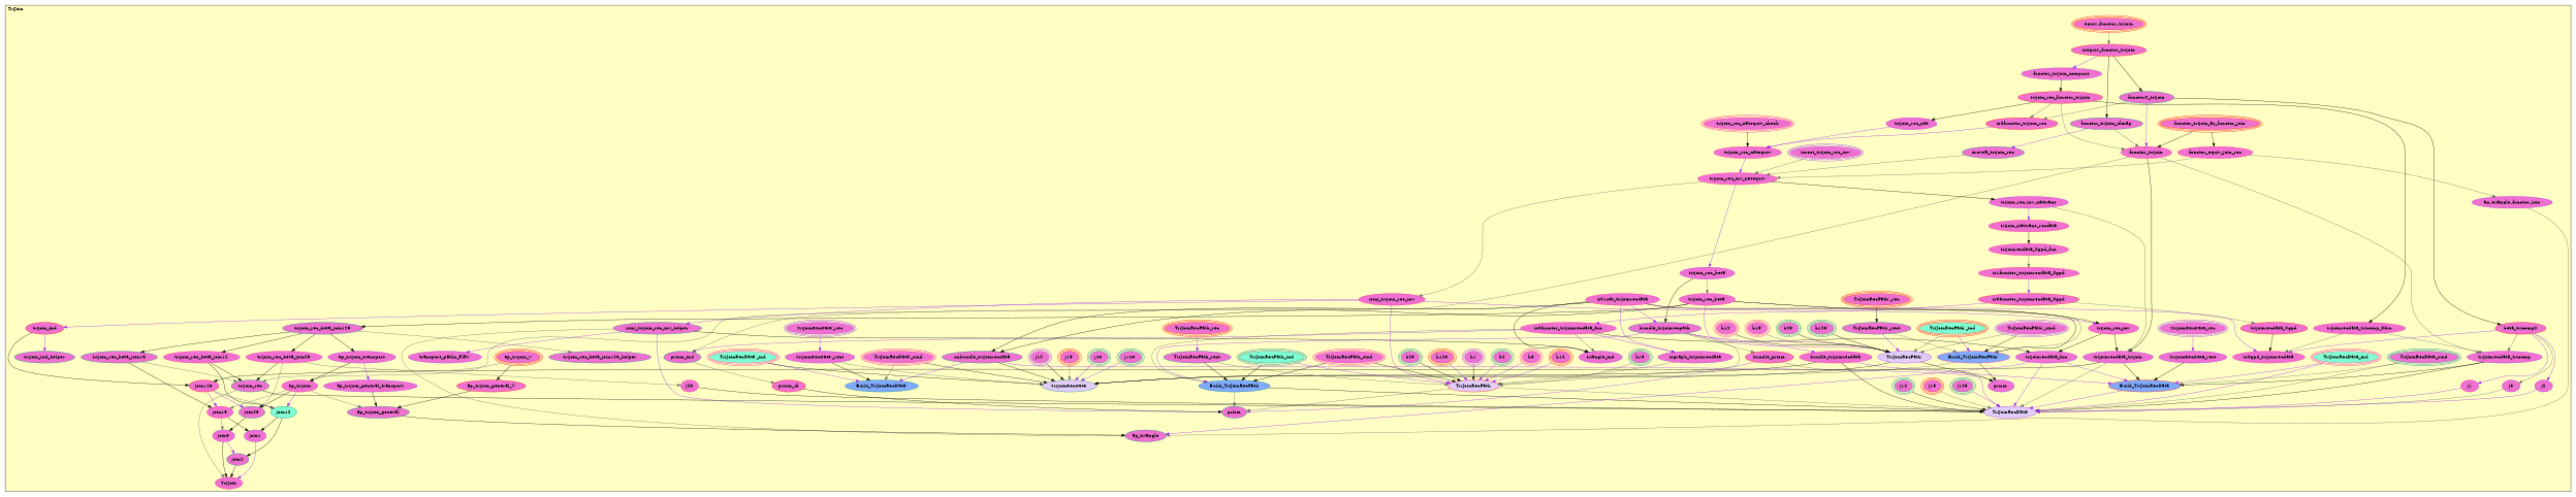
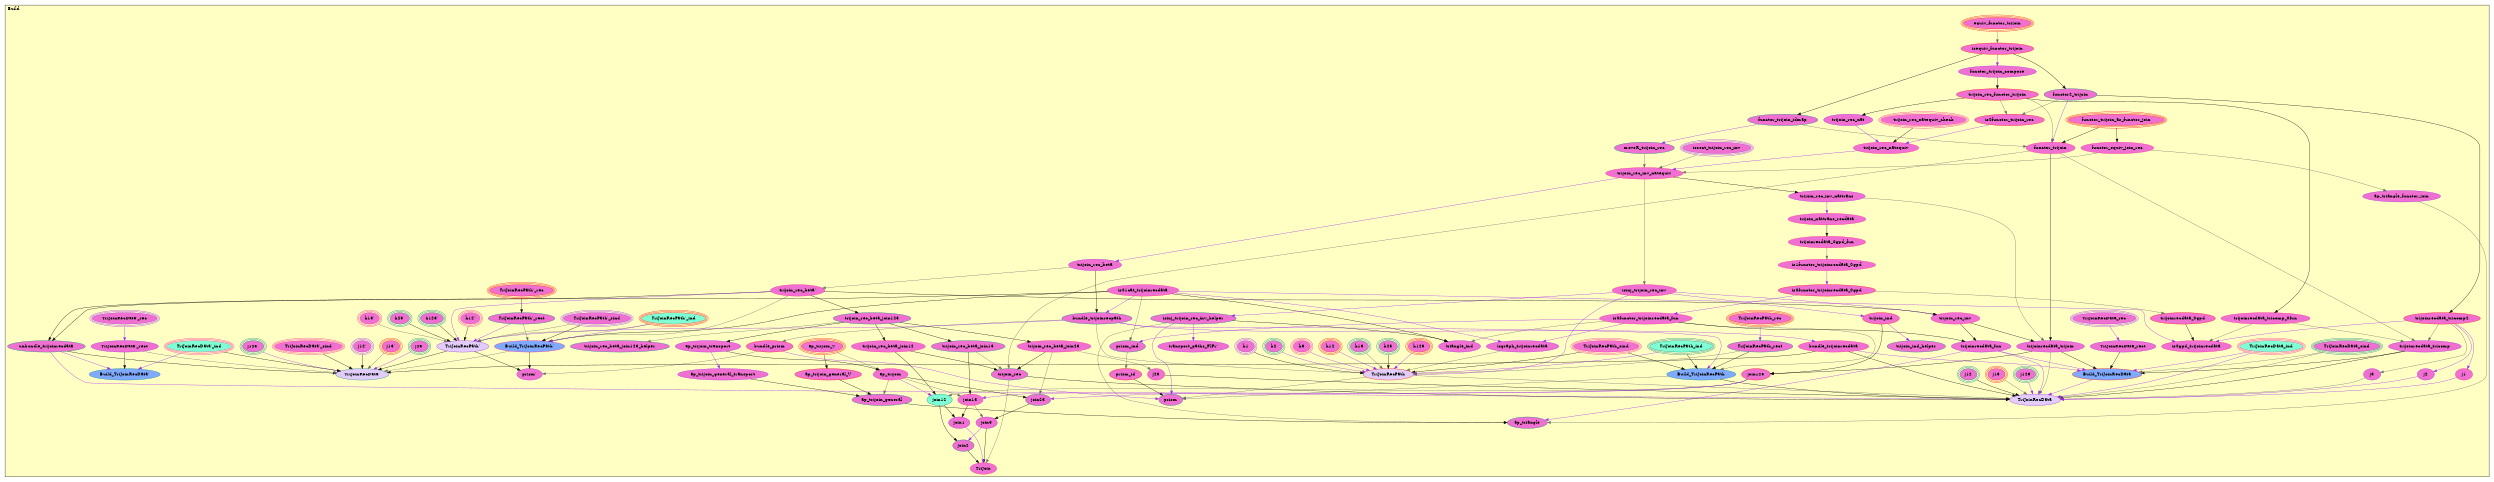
  digraph {
    node [color=teal fillcolor="#F070D1" style=filled]
    edge [color=black]
    n1 [color=red label=functor_trijoin_as_functor_join peripheries=3]
    n2 [color=deeppink label=functor_equiv_join_rec]
    n3 [color=purple label=ap_triangle_functor_join]
    n4 [color=red label=equiv_functor_trijoin peripheries=3]
    n5 [color=red label=isequiv_functor_trijoin]
    n6 [label=functor2_trijoin]
    n7 [label=functor_trijoin_idmap]
    n8 [color=purple label=functor_trijoin_compose]
    n9 [color=red label=trijoin_rec_functor_trijoin]
    n10 [color=deeppink label=functor_trijoin]
-   n11 [color=red label=beta_tricomp2]
+   n11 [color=red label=trijoinrecdata_tricomp2]
    n12 [color=deeppink label=trijoinrecdata_tricomp_0fun]
    n13 [color=purple label=trijoinrecdata_tricomp]
    n14 [label=moveR_trijoin_rec]
    n15 [color=purple label=issect_trijoin_rec_inv peripheries=3]
    n16 [color=purple label=trijoin_rec_nat]
    n17 [color=red label=is0functor_trijoin_rec]
    n18 [color=deeppink label=trijoin_rec_natequiv_check peripheries=3]
    n19 [color=deeppink label=trijoin_rec_natequiv]
    n20 [color=deeppink label=trijoin_rec_inv_natequiv]
    n21 [color=purple label=trijoin_rec_inv_nattrans]
    n22 [color=deeppink label=trijoin_nattrans_recdata]
    n23 [color=deeppink label=trijoinrecdata_0gpd_fun]
    n24 [color=deeppink label=is1functor_trijoinrecdata_0gpd]
    n25 [color=red label=is0functor_trijoinrecdata_0gpd]
    n26 [color=deeppink label=is0functor_trijoinrecdata_fun]
    n27 [color=red label=trijoinrecdata_0gpd]
    n28 [color=deeppink label=is0gpd_trijoinrecdata]
    n29 [color=deeppink label=is01cat_trijoinrecdata]
    n30 [color=purple label=isgraph_trijoinrecdata]
    n31 [label=prism_ind]
    n32 [color=deeppink label=isinj_trijoin_rec_inv]
    n33 [label=isinj_trijoin_rec_inv_helper]
    n34 [color=purple label="transport_paths_FlFr'"]
    n35 [color=purple label=triangle_ind]
    n36 [color=purple label=trijoin_rec_beta]
    n37 [color=deeppink label="trijoin_rec_beta'"]
    n38 [label=bundle_trijoinrecpath]
    n39 [color=red label=bundle_prism]
    n40 [label=unbundle_trijoinrecdata]
    n41 [color=deeppink label=bundle_trijoinrecdata]
    n42 [label="h123'" peripheries=3]
    n43 [label="h23'" peripheries=3]
    n44 [color=deeppink label="h13'" peripheries=3]
    n45 [color=deeppink label="h12'" peripheries=3]
    n46 [color=purple label="TriJoinRecPath'_sind" peripheries=3]
    n47 [color=red label="TriJoinRecPath'_rec" peripheries=3]
    n48 [color=red fillcolor="#7FFFD4" label="TriJoinRecPath'_ind" peripheries=3]
    n49 [label="TriJoinRecPath'_rect"]
    n50 [color=deeppink fillcolor="#7FAAFF" label="Build_TriJoinRecPath'"]
    n51 [color=purple fillcolor="#E2CDFA" label="TriJoinRecPath'"]
    n52 [color=purple label="prism'"]
    n53 [label="j123'" peripheries=3]
    n54 [label="j23'" peripheries=3]
    n55 [color=red label="j13'" peripheries=3]
    n56 [color=purple label="j12'" peripheries=3]
    n57 [color=deeppink label="TriJoinRecData'_sind" peripheries=3]
    n58 [color=purple label="TriJoinRecData'_rec" peripheries=3]
    n59 [color=deeppink fillcolor="#7FFFD4" label="TriJoinRecData'_ind" peripheries=3]
    n60 [color=purple label="TriJoinRecData'_rect"]
    n61 [fillcolor="#7FAAFF" label="Build_TriJoinRecData'"]
    n62 [fillcolor="#E2CDFA" label="TriJoinRecData'"]
    n63 [color=red label=h123 peripheries=3]
    n64 [label=h23 peripheries=3]
    n65 [label=h13 peripheries=3]
    n66 [color=red label=h12 peripheries=3]
    n67 [color=deeppink label=h3 peripheries=3]
    n68 [label=h2 peripheries=3]
    n69 [color=purple label=h1 peripheries=3]
    n70 [color=deeppink label=TriJoinRecPath_sind peripheries=3]
    n71 [color=red label=TriJoinRecPath_rec peripheries=3]
    n72 [fillcolor="#7FFFD4" label=TriJoinRecPath_ind peripheries=3]
    n73 [label=TriJoinRecPath_rect]
    n74 [fillcolor="#7FAAFF" label=Build_TriJoinRecPath]
    n75 [color=red fillcolor="#E2CDFA" label=TriJoinRecPath]
    n76 [color=red label=prism_id]
    n77 [label=prism]
    n78 [color=deeppink label=trijoin_rec_inv]
    n79 [color=purple label=trijoinrecdata_trijoin]
    n80 [color=purple label=trijoinrecdata_fun]
    n81 [label=trijoin_rec_beta_join123]
    n82 [label=trijoin_rec_beta_join123_helper]
    n83 [color=deeppink label=trijoin_rec_beta_join23]
    n84 [label=trijoin_rec_beta_join13]
    n85 [color=deeppink label=trijoin_rec_beta_join12]
    n86 [label=trijoin_rec]
    n87 [label=j123 peripheries=3]
    n88 [color=deeppink label=j23]
    n89 [color=red label=j13 peripheries=3]
    n90 [label=j12 peripheries=3]
    n91 [color=purple label=j3]
    n92 [color=purple label=j2]
    n93 [color=deeppink label=j1]
    n94 [label=TriJoinRecData_sind peripheries=3]
    n95 [color=purple label=TriJoinRecData_rec peripheries=3]
    n96 [color=deeppink fillcolor="#7FFFD4" label=TriJoinRecData_ind peripheries=3]
    n97 [color=purple label=TriJoinRecData_rect]
    n98 [color=red fillcolor="#7FAAFF" label=Build_TriJoinRecData]
    n99 [color=purple fillcolor="#E2CDFA" label=TriJoinRecData]
    n100 [color=red label=trijoin_ind]
    n101 [label=trijoin_ind_helper]
    n102 [color=red label=ap_trijoin_V peripheries=3]
    n103 [color=red label=ap_trijoin_general_V]
    n104 [color=purple label=ap_trijoin_transport]
    n105 [color=purple label=ap_trijoin_general_transport]
    n106 [color=deeppink label=ap_trijoin]
    n107 [label=ap_trijoin_general]
    n108 [label=ap_triangle]
    n109 [color=red label=join123]
    n110 [label=join23]
    n111 [color=deeppink label=join13]
    n112 [fillcolor="#7FFFD4" label=join12]
    n113 [color=purple label=join3]
    n114 [label=join2]
    n115 [color=purple label=join1]
    n116 [color=deeppink label=TriJoin]
    subgraph cluster_1 {
      fillcolor="#FFFFC3"
-     label=TriJoin
+     label=Build
      labeljust=l
      style=filled
      n1
      n2
      n3
      n4
      n5
      n6
      n7
      n8
      n9
      n10
      n11
      n12
      n13
      n14
      n15
      n16
      n17
      n18
      n19
      n20
      n21
      n22
      n23
      n24
      n25
      n26
      n27
      n28
      n29
      n30
      n31
      n32
      n33
      n34
      n35
      n36
      n37
      n38
      n39
      n40
      n41
      n42
      n43
      n44
      n45
      n46
      n47
      n48
      n49
      n50
      n51
      n52
      n53
      n54
      n55
      n56
      n57
      n58
      n59
      n60
      n61
      n62
      n63
      n64
      n65
      n66
      n67
      n68
      n69
      n70
      n71
      n72
      n73
      n74
      n75
      n76
      n77
      n78
      n79
      n80
      n81
      n82
      n83
      n84
      n85
      n86
      n87
      n88
      n89
      n90
      n91
      n92
      n93
      n94
      n95
      n96
      n97
      n98
      n99
      n100
      n101
      n102
      n103
      n104
      n105
      n106
      n107
      n108
      n109
      n110
      n111
      n112
      n113
      n114
      n115
      n116
    }
    n1 -> n2
    n1 -> n10
    n2 -> n3 [color=gray40]
    n2 -> n20 [color=gray40]
    n3 -> n108 [color=gray40]
    n4 -> n5 [color=gray40]
    n5 -> n6
    n5 -> n7
    n5 -> n8 [color=purple]
    n6 -> n10 [color=purple]
    n6 -> n11
    n6 -> n17 [color=gray40]
    n7 -> n10 [color=gray40]
    n7 -> n14 [color=purple]
    n8 -> n9
    n9 -> n10 [color=gray40]
    n9 -> n12
    n9 -> n16
    n9 -> n17 [color=gray40]
    n10 -> n13 [color=gray40]
    n10 -> n79
    n10 -> n86 [color=gray40]
    n11 -> n13 [color=gray40]
    n11 -> n28 [color=purple]
    n11 -> n91 [color=gray40]
    n11 -> n92 [color=purple]
    n11 -> n93 [color=purple]
    n12 -> n13 [color=gray40]
    n12 -> n28 [color=gray40]
    n13 -> n98
    n13 -> n99
    n14 -> n20 [color=gray40]
    n15 -> n20 [color=gray40]
    n16 -> n19 [color=purple]
    n17 -> n19 [color=purple]
    n18 -> n19
    n19 -> n20 [color=purple]
    n20 -> n21
    n20 -> n32 [color=gray40]
    n20 -> n36 [color=purple]
    n21 -> n22 [color=purple]
    n21 -> n79 [color=gray40]
    n22 -> n23
    n23 -> n24 [color=gray40]
    n24 -> n25 [color=purple]
    n25 -> n26 [color=purple]
    n25 -> n27 [color=gray40]
    n26 -> n30 [color=purple]
    n26 -> n31 [color=purple]
    n26 -> n35 [color=gray40]
    n26 -> n74 [color=gray40]
    n26 -> n80
    n27 -> n28
    n29 -> n28 [color=purple]
    n29 -> n30 [color=purple]
    n29 -> n31 [color=gray40]
    n29 -> n35
    n29 -> n38 [color=purple]
    n29 -> n40
    n29 -> n50
    n30 -> n75 [color=gray40]
    n31 -> n76 [color=gray40]
    n32 -> n33 [color=purple]
    n32 -> n75 [color=purple]
    n32 -> n78 [color=purple]
    n32 -> n100 [color=purple]
    n33 -> n34 [color=purple]
    n33 -> n35
    n33 -> n77 [color=purple]
    n33 -> n108 [color=gray40]
    n36 -> n37 [color=gray40]
    n36 -> n38
    n37 -> n40
    n37 -> n50 [color=gray40]
    n37 -> n51 [color=purple]
    n37 -> n78
    n37 -> n81
    n38 -> n39 [color=gray40]
    n38 -> n41 [color=purple]
    n38 -> n51 [color=purple]
    n38 -> n74 [color=purple]
    n38 -> n75 [color=gray40]
    n39 -> n52 [color=gray40]
    n39 -> n77 [color=purple]
    n40 -> n61 [color=purple]
    n40 -> n62
    n40 -> n99 [color=purple]
    n41 -> n62
    n41 -> n98 [color=purple]
    n41 -> n99
    n42 -> n51
    n43 -> n51
    n44 -> n51 [color=gray40]
    n45 -> n51
    n46 -> n50
    n46 -> n51 [color=gray40]
    n47 -> n49
    n48 -> n50 [color=purple]
    n48 -> n51 [color=gray40]
    n49 -> n50 [color=gray40]
    n49 -> n51 [color=purple]
    n50 -> n52
    n50 -> n62 [color=gray40]
    n51 -> n52
    n51 -> n62
    n53 -> n62 [color=purple]
    n54 -> n62 [color=purple]
    n55 -> n62 [color=gray40]
    n56 -> n62
-   n57 -> n61 [color=gray40]
    n57 -> n62
    n58 -> n60 [color=purple]
    n59 -> n61 [color=purple]
    n59 -> n62
    n60 -> n61
    n60 -> n62 [color=gray40]
    n63 -> n75 [color=purple]
    n64 -> n75
    n65 -> n75 [color=gray40]
    n66 -> n75 [color=purple]
    n67 -> n75 [color=purple]
    n68 -> n75 [color=purple]
    n69 -> n75
    n70 -> n74
    n70 -> n75
    n71 -> n73 [color=purple]
    n72 -> n74
    n72 -> n75 [color=purple]
    n73 -> n74
    n73 -> n75 [color=gray40]
    n74 -> n77 [color=gray40]
    n74 -> n99
    n75 -> n77 [color=gray40]
    n75 -> n99 [color=gray40]
    n76 -> n77
    n78 -> n79
    n78 -> n80
    n79 -> n98
    n79 -> n99 [color=gray40]
    n79 -> n109
    n80 -> n98 [color=purple]
    n80 -> n99 [color=purple]
    n80 -> n108 [color=purple]
    n81 -> n82 [color=gray40]
    n81 -> n83
    n81 -> n84
    n81 -> n85
    n81 -> n104
    n83 -> n86
    n83 -> n88 [color=gray40]
    n83 -> n110 [color=gray40]
    n84 -> n86 [color=gray40]
    n84 -> n111
    n85 -> n86
    n85 -> n112
    n86 -> n99
    n86 -> n116 [color=gray40]
    n87 -> n99 [color=purple]
    n88 -> n99
    n89 -> n99 [color=gray40]
    n90 -> n99
    n91 -> n99 [color=gray40]
    n92 -> n99 [color=purple]
    n93 -> n99 [color=purple]
    n94 -> n98 [color=gray40]
    n94 -> n99 [color=gray40]
    n95 -> n97 [color=purple]
    n96 -> n98 [color=purple]
    n96 -> n99 [color=purple]
    n97 -> n98
    n98 -> n99 [color=purple]
    n100 -> n101 [color=purple]
    n100 -> n109
    n102 -> n103
    n102 -> n106 [color=gray40]
    n103 -> n107
    n104 -> n105 [color=purple]
    n104 -> n106
    n105 -> n107
    n106 -> n107 [color=gray40]
    n106 -> n110
    n106 -> n111 [color=gray40]
    n106 -> n112 [color=purple]
    n107 -> n108
    n109 -> n110 [color=purple]
    n109 -> n111 [color=purple]
    n109 -> n112 [color=gray40]
    n110 -> n113
    n111 -> n113 [color=gray40]
    n111 -> n115
    n112 -> n114
    n112 -> n115
    n113 -> n114 [color=purple]
    n113 -> n116
    n114 -> n116
    n115 -> n116 [color=purple]
  }
